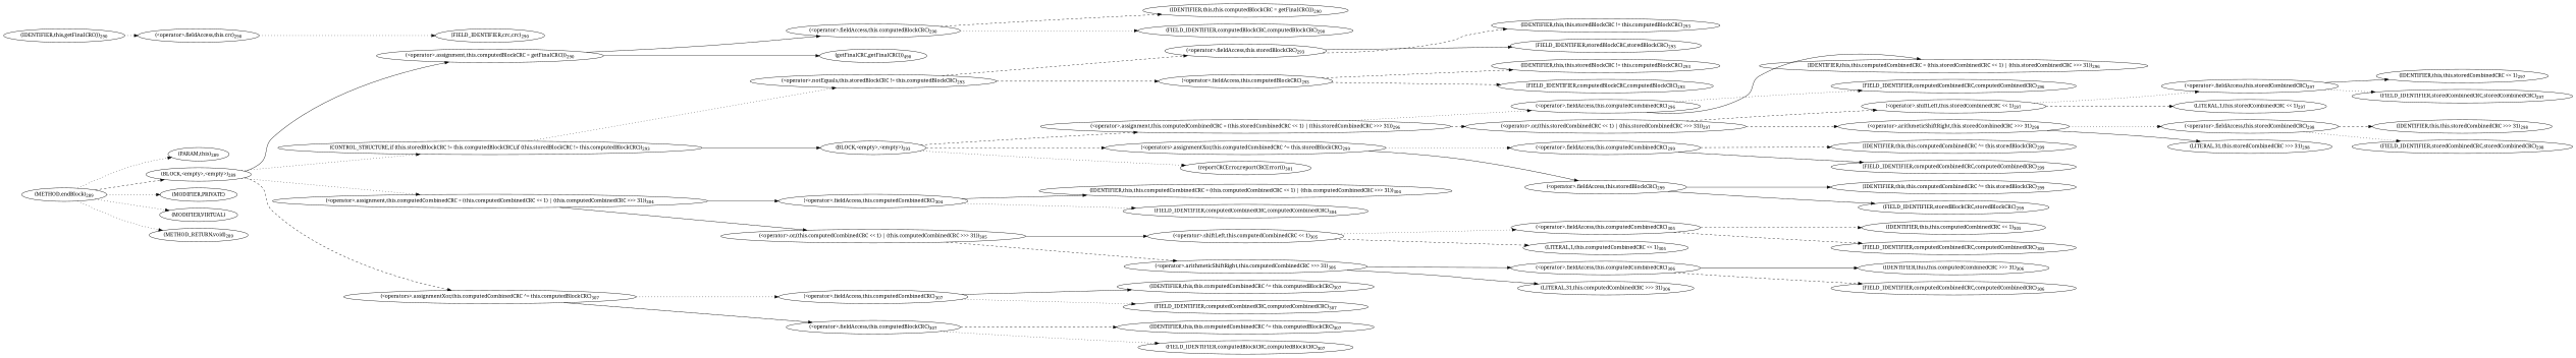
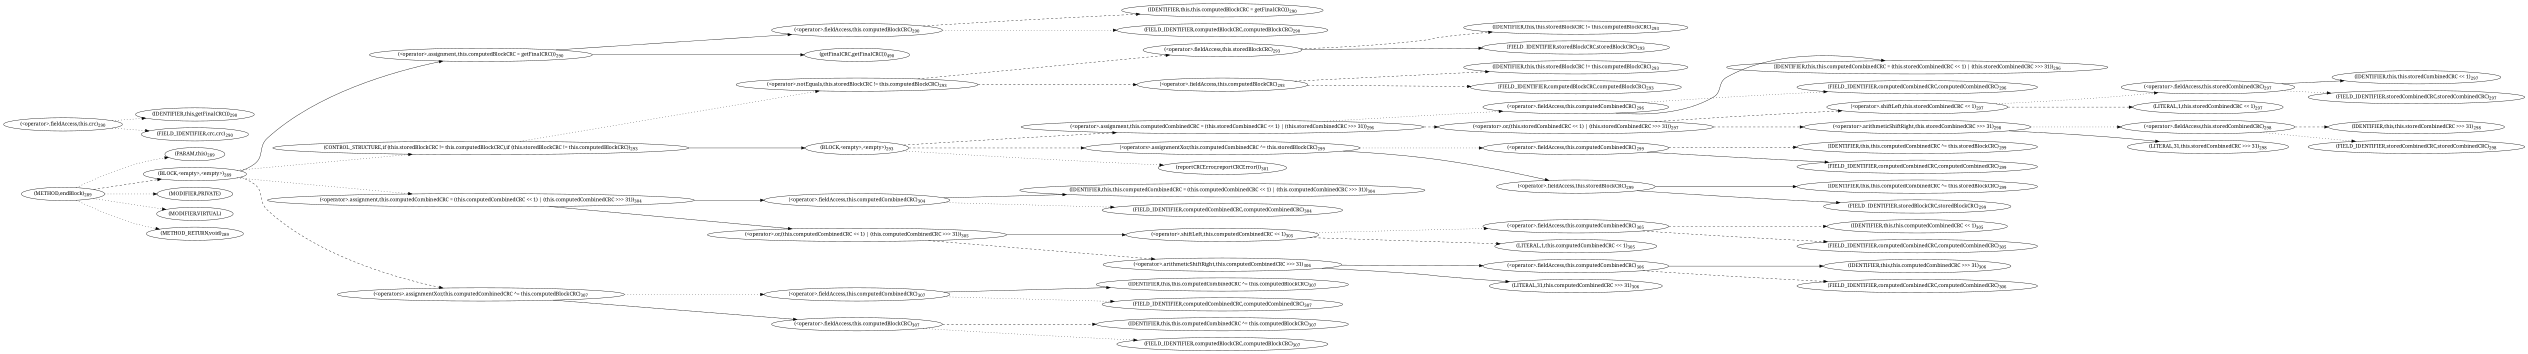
  digraph {
    fontname="Noto Serif"
    rankdir=LR
    node [fontname="Noto Serif"]
    edge [fontname="Noto Serif" style=dotted]
    n1 [label=<(METHOD,endBlock)<SUB>289</SUB>>]
    n2 [label=<(PARAM,this)<SUB>289</SUB>>]
    n3 [label=<(BLOCK,&lt;empty&gt;,&lt;empty&gt;)<SUB>289</SUB>>]
    n4 [label=<(MODIFIER,PRIVATE)>]
    n5 [label=<(MODIFIER,VIRTUAL)>]
    n6 [label=<(METHOD_RETURN,void)<SUB>289</SUB>>]
    n7 [label=<(&lt;operator&gt;.assignment,this.computedBlockCRC = getFinalCRC())<SUB>290</SUB>>]
    n8 [label=<(CONTROL_STRUCTURE,if (this.storedBlockCRC != this.computedBlockCRC),if (this.storedBlockCRC != this.computedBlockCRC))<SUB>293</SUB>>]
    n9 [label=<(&lt;operator&gt;.assignment,this.computedCombinedCRC = (this.computedCombinedCRC &lt;&lt; 1) | (this.computedCombinedCRC &gt;&gt;&gt; 31))<SUB>304</SUB>>]
    n10 [label=<(&lt;operators&gt;.assignmentXor,this.computedCombinedCRC ^= this.computedBlockCRC)<SUB>307</SUB>>]
    n11 [label=<(&lt;operator&gt;.fieldAccess,this.computedBlockCRC)<SUB>290</SUB>>]
    n12 [label=<(getFinalCRC,getFinalCRC())<SUB>490</SUB>>]
    n13 [label=<(&lt;operator&gt;.notEquals,this.storedBlockCRC != this.computedBlockCRC)<SUB>293</SUB>>]
    n14 [label=<(BLOCK,&lt;empty&gt;,&lt;empty&gt;)<SUB>293</SUB>>]
    n15 [label=<(&lt;operator&gt;.fieldAccess,this.computedCombinedCRC)<SUB>304</SUB>>]
    n16 [label=<(&lt;operator&gt;.or,(this.computedCombinedCRC &lt;&lt; 1) | (this.computedCombinedCRC &gt;&gt;&gt; 31))<SUB>305</SUB>>]
    n17 [label=<(&lt;operator&gt;.fieldAccess,this.computedCombinedCRC)<SUB>307</SUB>>]
    n18 [label=<(&lt;operator&gt;.fieldAccess,this.computedBlockCRC)<SUB>307</SUB>>]
    n19 [label=<(IDENTIFIER,this,this.computedBlockCRC = getFinalCRC())<SUB>290</SUB>>]
    n20 [label=<(FIELD_IDENTIFIER,computedBlockCRC,computedBlockCRC)<SUB>290</SUB>>]
    n21 [label=<(&lt;operator&gt;.fieldAccess,this.crc)<SUB>290</SUB>>]
    n22 [label=<(IDENTIFIER,this,getFinalCRC())<SUB>290</SUB>>]
    n23 [label=<(FIELD_IDENTIFIER,crc,crc)<SUB>290</SUB>>]
    n24 [label=<(&lt;operator&gt;.fieldAccess,this.storedBlockCRC)<SUB>293</SUB>>]
    n25 [label=<(&lt;operator&gt;.fieldAccess,this.computedBlockCRC)<SUB>293</SUB>>]
    n26 [label=<(&lt;operator&gt;.assignment,this.computedCombinedCRC = (this.storedCombinedCRC &lt;&lt; 1) | (this.storedCombinedCRC &gt;&gt;&gt; 31))<SUB>296</SUB>>]
    n27 [label=<(&lt;operators&gt;.assignmentXor,this.computedCombinedCRC ^= this.storedBlockCRC)<SUB>299</SUB>>]
    n28 [label=<(reportCRCError,reportCRCError())<SUB>301</SUB>>]
    n29 [label=<(IDENTIFIER,this,this.storedBlockCRC != this.computedBlockCRC)<SUB>293</SUB>>]
    n30 [label=<(FIELD_IDENTIFIER,storedBlockCRC,storedBlockCRC)<SUB>293</SUB>>]
    n31 [label=<(IDENTIFIER,this,this.storedBlockCRC != this.computedBlockCRC)<SUB>293</SUB>>]
    n32 [label=<(FIELD_IDENTIFIER,computedBlockCRC,computedBlockCRC)<SUB>293</SUB>>]
    n33 [label=<(&lt;operator&gt;.fieldAccess,this.computedCombinedCRC)<SUB>296</SUB>>]
    n34 [label=<(&lt;operator&gt;.or,(this.storedCombinedCRC &lt;&lt; 1) | (this.storedCombinedCRC &gt;&gt;&gt; 31))<SUB>297</SUB>>]
    n35 [label=<(&lt;operator&gt;.fieldAccess,this.computedCombinedCRC)<SUB>299</SUB>>]
    n36 [label=<(&lt;operator&gt;.fieldAccess,this.storedBlockCRC)<SUB>299</SUB>>]
    n37 [label=<(IDENTIFIER,this,this.computedCombinedCRC = (this.storedCombinedCRC &lt;&lt; 1) | (this.storedCombinedCRC &gt;&gt;&gt; 31))<SUB>296</SUB>>]
    n38 [label=<(FIELD_IDENTIFIER,computedCombinedCRC,computedCombinedCRC)<SUB>296</SUB>>]
    n39 [label=<(&lt;operator&gt;.shiftLeft,this.storedCombinedCRC &lt;&lt; 1)<SUB>297</SUB>>]
    n40 [label=<(&lt;operator&gt;.arithmeticShiftRight,this.storedCombinedCRC &gt;&gt;&gt; 31)<SUB>298</SUB>>]
    n41 [label=<(&lt;operator&gt;.fieldAccess,this.storedCombinedCRC)<SUB>297</SUB>>]
    n42 [label=<(LITERAL,1,this.storedCombinedCRC &lt;&lt; 1)<SUB>297</SUB>>]
    n43 [label=<(&lt;operator&gt;.fieldAccess,this.storedCombinedCRC)<SUB>298</SUB>>]
    n44 [label=<(LITERAL,31,this.storedCombinedCRC &gt;&gt;&gt; 31)<SUB>298</SUB>>]
    n45 [label=<(IDENTIFIER,this,this.storedCombinedCRC &lt;&lt; 1)<SUB>297</SUB>>]
    n46 [label=<(FIELD_IDENTIFIER,storedCombinedCRC,storedCombinedCRC)<SUB>297</SUB>>]
    n47 [label=<(IDENTIFIER,this,this.storedCombinedCRC &gt;&gt;&gt; 31)<SUB>298</SUB>>]
    n48 [label=<(FIELD_IDENTIFIER,storedCombinedCRC,storedCombinedCRC)<SUB>298</SUB>>]
    n49 [label=<(IDENTIFIER,this,this.computedCombinedCRC ^= this.storedBlockCRC)<SUB>299</SUB>>]
    n50 [label=<(FIELD_IDENTIFIER,computedCombinedCRC,computedCombinedCRC)<SUB>299</SUB>>]
    n51 [label=<(IDENTIFIER,this,this.computedCombinedCRC ^= this.storedBlockCRC)<SUB>299</SUB>>]
    n52 [label=<(FIELD_IDENTIFIER,storedBlockCRC,storedBlockCRC)<SUB>299</SUB>>]
    n53 [label=<(IDENTIFIER,this,this.computedCombinedCRC = (this.computedCombinedCRC &lt;&lt; 1) | (this.computedCombinedCRC &gt;&gt;&gt; 31))<SUB>304</SUB>>]
    n54 [label=<(FIELD_IDENTIFIER,computedCombinedCRC,computedCombinedCRC)<SUB>304</SUB>>]
    n55 [label=<(&lt;operator&gt;.shiftLeft,this.computedCombinedCRC &lt;&lt; 1)<SUB>305</SUB>>]
    n56 [label=<(&lt;operator&gt;.arithmeticShiftRight,this.computedCombinedCRC &gt;&gt;&gt; 31)<SUB>306</SUB>>]
    n57 [label=<(&lt;operator&gt;.fieldAccess,this.computedCombinedCRC)<SUB>305</SUB>>]
    n58 [label=<(LITERAL,1,this.computedCombinedCRC &lt;&lt; 1)<SUB>305</SUB>>]
    n59 [label=<(&lt;operator&gt;.fieldAccess,this.computedCombinedCRC)<SUB>306</SUB>>]
    n60 [label=<(LITERAL,31,this.computedCombinedCRC &gt;&gt;&gt; 31)<SUB>306</SUB>>]
    n61 [label=<(IDENTIFIER,this,this.computedCombinedCRC &lt;&lt; 1)<SUB>305</SUB>>]
    n62 [label=<(FIELD_IDENTIFIER,computedCombinedCRC,computedCombinedCRC)<SUB>305</SUB>>]
    n63 [label=<(IDENTIFIER,this,this.computedCombinedCRC &gt;&gt;&gt; 31)<SUB>306</SUB>>]
    n64 [label=<(FIELD_IDENTIFIER,computedCombinedCRC,computedCombinedCRC)<SUB>306</SUB>>]
    n65 [label=<(IDENTIFIER,this,this.computedCombinedCRC ^= this.computedBlockCRC)<SUB>307</SUB>>]
    n66 [label=<(FIELD_IDENTIFIER,computedCombinedCRC,computedCombinedCRC)<SUB>307</SUB>>]
    n67 [label=<(IDENTIFIER,this,this.computedCombinedCRC ^= this.computedBlockCRC)<SUB>307</SUB>>]
    n68 [label=<(FIELD_IDENTIFIER,computedBlockCRC,computedBlockCRC)<SUB>307</SUB>>]
    n1 -> n2
    n1 -> n3 [style=dashed]
    n1 -> n4
    n1 -> n5
    n1 -> n6
    n3 -> n7 [style=solid]
    n3 -> n8
    n3 -> n9
    n3 -> n10 [style=dashed]
    n7 -> n11 [style=solid]
    n7 -> n12 [style=solid]
    n8 -> n13
    n8 -> n14 [style=solid]
    n9 -> n15 [style=solid]
    n9 -> n16 [style=solid]
    n10 -> n17
    n10 -> n18 [style=solid]
    n11 -> n19 [style=dashed]
    n11 -> n20
    n13 -> n24 [style=dashed]
    n13 -> n25 [style=dashed]
    n14 -> n26 [style=dashed]
    n14 -> n27 [style=dashed]
    n14 -> n28
    n15 -> n53 [style=solid]
    n15 -> n54
    n16 -> n55 [style=solid]
    n16 -> n56 [style=dashed]
    n17 -> n65 [style=solid]
    n17 -> n66
    n18 -> n67 [style=dashed]
    n18 -> n68
-   n22 -> n21
+   n21 -> n22
    n21 -> n23
    n24 -> n29 [style=dashed]
    n24 -> n30 [style=solid]
    n25 -> n31 [style=dashed]
    n25 -> n32 [style=dashed]
    n26 -> n33
    n26 -> n34 [style=dashed]
    n27 -> n35
    n27 -> n36 [style=solid]
    n33 -> n37 [style=solid]
    n33 -> n38
    n34 -> n39 [style=dashed]
    n34 -> n40 [style=dashed]
    n35 -> n49 [style=dashed]
    n35 -> n50 [style=solid]
    n36 -> n51 [style=solid]
    n36 -> n52 [style=solid]
    n39 -> n41
    n39 -> n42 [style=dashed]
    n40 -> n43
    n40 -> n44 [style=solid]
    n41 -> n45 [style=solid]
    n41 -> n46
    n43 -> n47 [style=dashed]
    n43 -> n48
    n55 -> n57
    n55 -> n58 [style=dashed]
    n56 -> n59 [style=solid]
    n56 -> n60 [style=solid]
    n57 -> n61 [style=dashed]
    n57 -> n62 [style=dashed]
    n59 -> n63 [style=solid]
    n59 -> n64 [style=dashed]
  }
